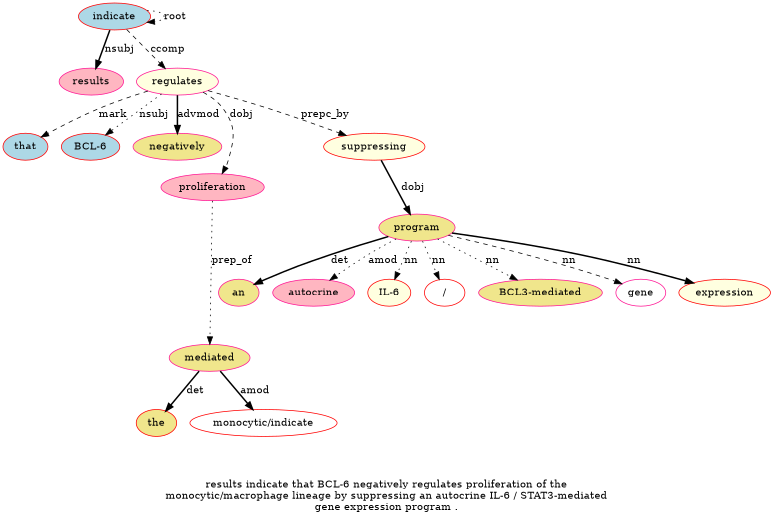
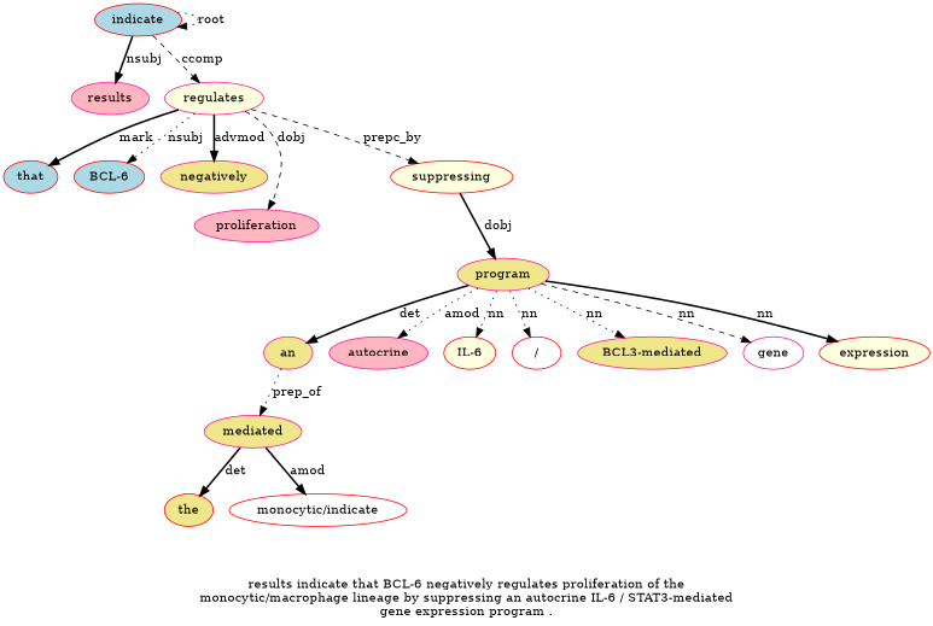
  digraph {
    label="results indicate that BCL-6 negatively regulates proliferation of the\nmonocytic/macrophage lineage by suppressing an autocrine IL-6 / STAT3-mediated\ngene expression program ."
    node [color=deeppink fillcolor=khaki style=filled]
    edge [style=bold]
    n1 [color=red fillcolor=lightblue label=indicate]
    n2 [fillcolor=lightpink label=results]
    n3 [fillcolor=lightyellow label=regulates]
    n4 [color=red fillcolor=lightblue label=that]
    n5 [color=red fillcolor=lightblue label="BCL-6"]
    n6 [label=negatively]
    n7 [fillcolor=lightpink label=proliferation]
    n8 [color=red fillcolor=lightyellow label=suppressing]
    n9 [label=mediated]
    n10 [label=program]
    n11 [color=red label=the]
    n12 [color=red fillcolor=white label="monocytic/indicate"]
    n13 [label=an]
    n14 [fillcolor=lightpink label=autocrine]
    n15 [color=red fillcolor=lightyellow label="IL-6"]
    n16 [color=red fillcolor=white label="/"]
    n17 [label="BCL3-mediated"]
    n18 [fillcolor=white label=gene]
    n19 [color=red fillcolor=lightyellow label=expression]
    n1 -> n1 [label=root style=dotted]
    n1 -> n2 [label=nsubj]
    n1 -> n3 [label=ccomp style=dashed]
-   n3 -> n4 [label=mark style=dashed]
+   n3 -> n4 [label=mark]
    n3 -> n5 [label=nsubj style=dotted]
    n3 -> n6 [label=advmod]
    n3 -> n7 [label=dobj style=dashed]
    n3 -> n8 [label=prepc_by style=dashed]
-   n7 -> n9 [label=prep_of style=dotted]
+   n13 -> n9 [label=prep_of style=dotted]
    n8 -> n10 [label=dobj]
    n9 -> n11 [label=det]
    n9 -> n12 [label=amod]
    n10 -> n13 [label=det]
    n10 -> n14 [label=amod style=dotted]
    n10 -> n15 [label=nn style=dotted]
    n10 -> n16 [label=nn style=dotted]
    n10 -> n17 [label=nn style=dotted]
    n10 -> n18 [label=nn style=dashed]
    n10 -> n19 [label=nn]
  }
